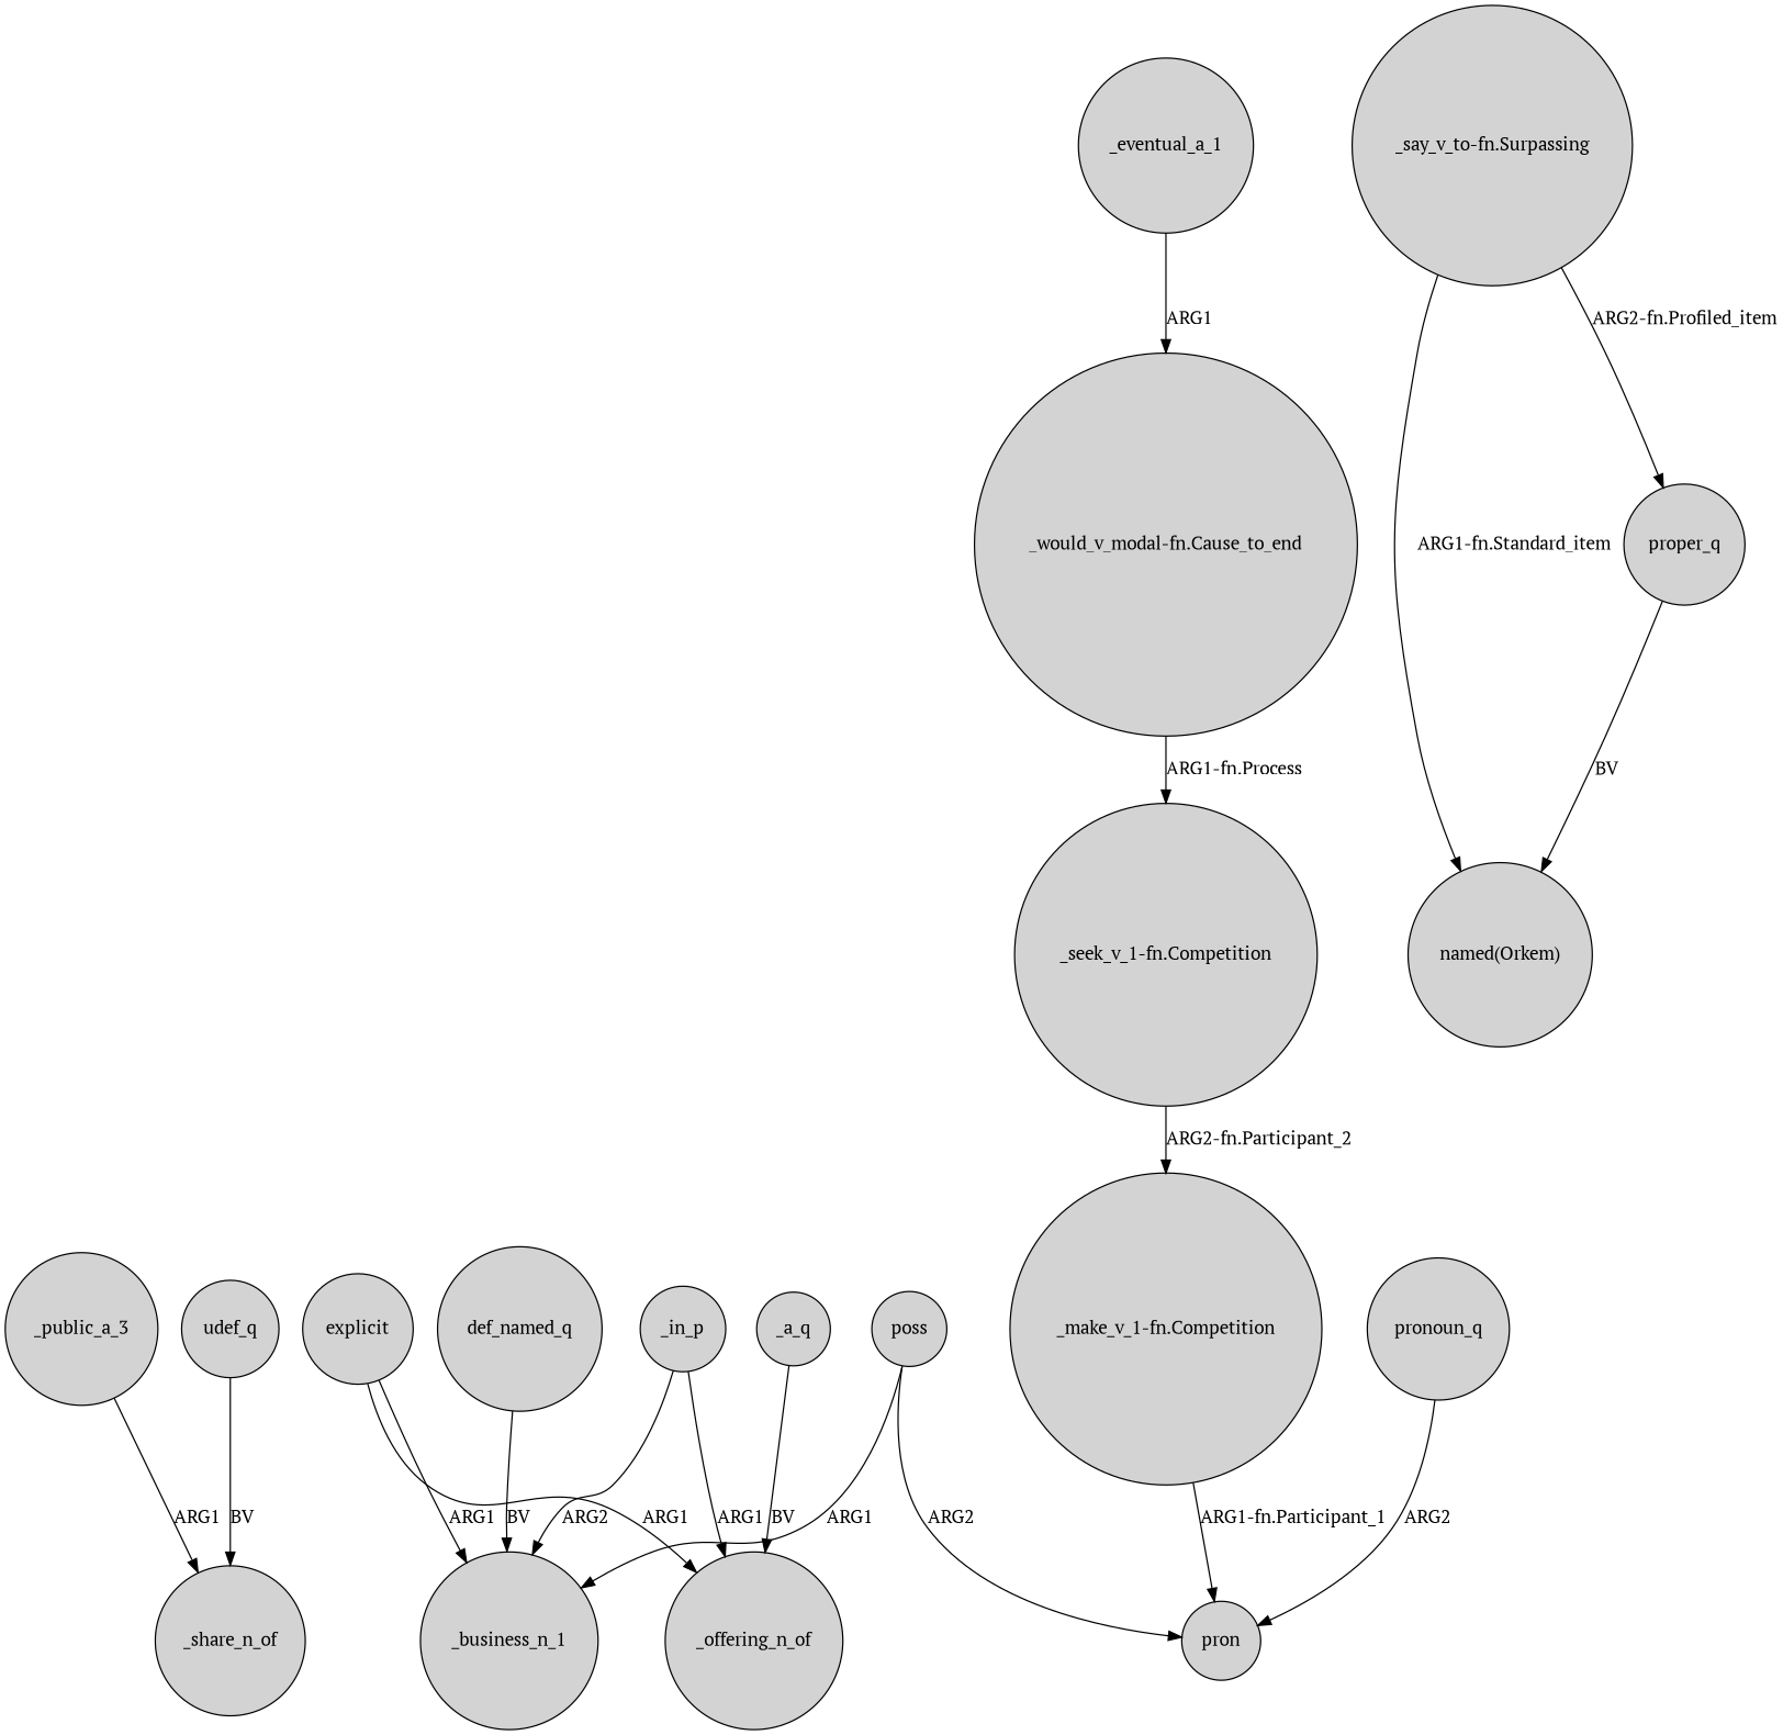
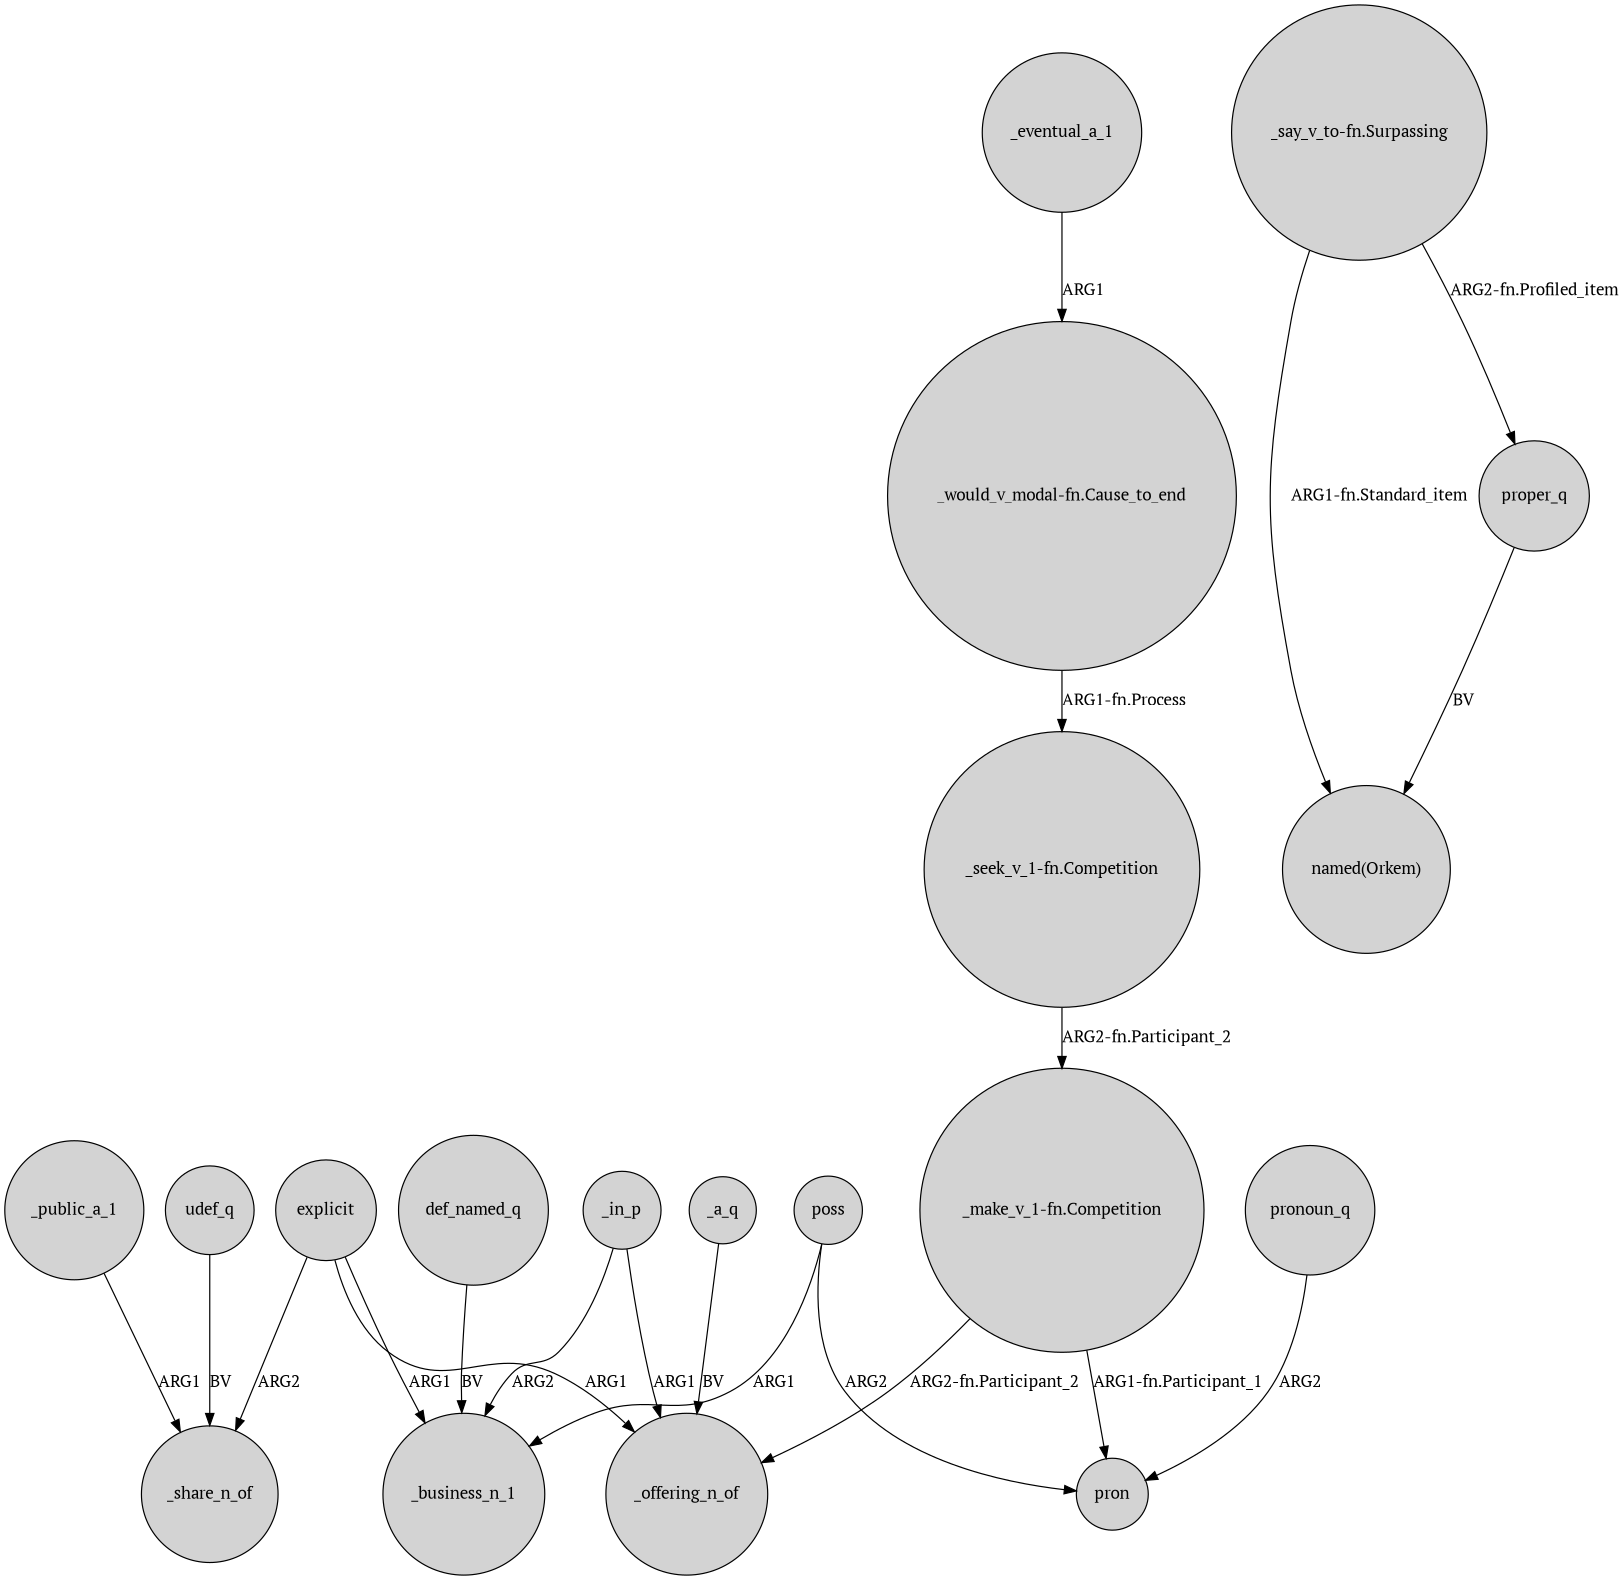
  digraph {
    fontname="PT Serif"
    node [fontname="PT Serif" shape=circle style=filled]
    edge [fontname="PT Serif"]
    _a_q
    _offering_n_of
    n3 [label=def_named_q]
    _business_n_1
    _eventual_a_1
    "_would_v_modal-fn.Cause_to_end"
    "_seek_v_1-fn.Competition"
    "_make_v_1-fn.Competition"
    poss
    pron
    n11 [label=explicit]
    _share_n_of
    pronoun_q
    "_say_v_to-fn.Surpassing"
    "named(Orkem)"
    proper_q
    udef_q
-   _public_a_1 [label=_public_a_3]
+   _public_a_1
    _in_p
    _a_q -> _offering_n_of [label=BV]
    n3 -> _business_n_1 [label=BV]
    _eventual_a_1 -> "_would_v_modal-fn.Cause_to_end" [label=ARG1]
    "_would_v_modal-fn.Cause_to_end" -> "_seek_v_1-fn.Competition" [label="ARG1-fn.Process"]
    "_seek_v_1-fn.Competition" -> "_make_v_1-fn.Competition" [label="ARG2-fn.Participant_2"]
+   "_make_v_1-fn.Competition" -> _offering_n_of [label="ARG2-fn.Participant_2"]
    "_make_v_1-fn.Competition" -> pron [label="ARG1-fn.Participant_1"]
    poss -> _business_n_1 [label=ARG1]
    poss -> pron [label=ARG2]
    n11 -> _offering_n_of [label=ARG1]
    n11 -> _business_n_1 [label=ARG1]
+   n11 -> _share_n_of [label=ARG2]
    pronoun_q -> pron [label=ARG2]
    "_say_v_to-fn.Surpassing" -> "named(Orkem)" [label="ARG1-fn.Standard_item"]
    "_say_v_to-fn.Surpassing" -> proper_q [label="ARG2-fn.Profiled_item"]
    proper_q -> "named(Orkem)" [label=BV]
    udef_q -> _share_n_of [label=BV]
    _public_a_1 -> _share_n_of [label=ARG1]
    _in_p -> _offering_n_of [label=ARG1]
    _in_p -> _business_n_1 [label=ARG2]
  }
